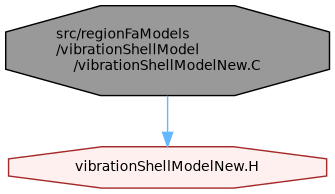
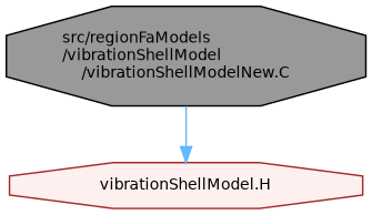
  digraph {
    node [fontname=Helvetica fontsize=10 shape=octagon style=filled]
    n1 [color=black fillcolor=grey60 fontcolor=black height=0.2 label="src/regionFaModels\l/vibrationShellModel\l/vibrationShellModelNew.C" width=0.4]
-   n2 [color=brown fillcolor="#FFF0F0" height=0.2 label="vibrationShellModelNew.H" width=0.4]
+   n2 [color=brown fillcolor="#FFF0F0" height=0.2 label="vibrationShellModel.H" width=0.4]
    n1 -> n2 [color=steelblue1 fontname=Helvetica fontsize=10 labelfontname=Helvetica labelfontsize=10 style=solid]
  }
